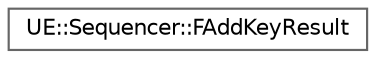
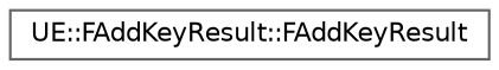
  digraph {
    rankdir=LR
-   n1 [color=grey40 fillcolor=white fontname=Helvetica fontsize=10 height=0.2 label="UE::Sequencer::FAddKeyResult" shape=box style=filled width=0.4]
+   n1 [color=grey40 fillcolor=white fontname=Helvetica fontsize=10 height=0.2 label="UE::FAddKeyResult::FAddKeyResult" shape=box style=filled width=0.4]
  }
